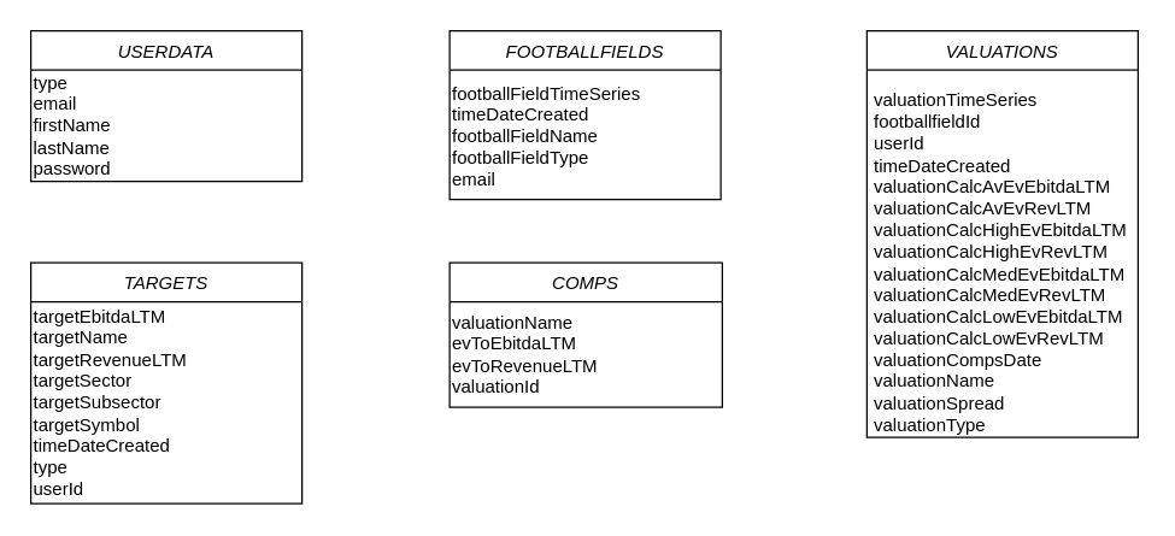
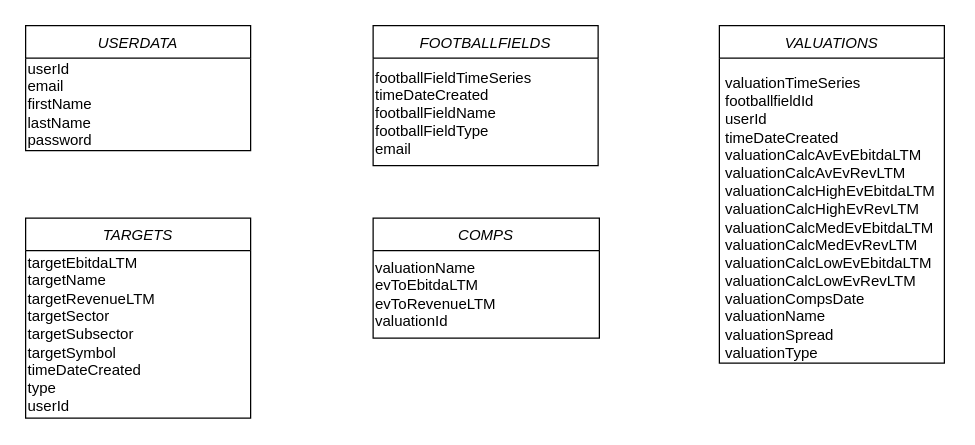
  <mxCell id="0" />
  <mxCell id="1" parent="0" />
  <mxCell id="2" value="USERDATA" style="swimlane;fontStyle=2;align=center;verticalAlign=top;childLayout=stackLayout;horizontal=1;startSize=26;horizontalStack=0;resizeParent=1;resizeLast=0;collapsible=1;marginBottom=0;rounded=0;shadow=0;strokeWidth=1;" parent="1" vertex="1"><mxGeometry x="20" y="20" width="180" height="100" as="geometry"><mxRectangle x="80" y="40" width="160" height="26" as="alternateBounds" /></mxGeometry></mxCell>
- <mxCell id="3" value="type&lt;br&gt;&lt;div style=&quot;font-weight: bold;&quot;&gt;&lt;span style=&quot;background-color: initial; font-weight: normal;&quot;&gt;email&lt;/span&gt;&lt;/div&gt;firstName&lt;br&gt;lastName&lt;br&gt;password" style="text;strokeColor=none;align=left;fillColor=none;html=1;verticalAlign=middle;whiteSpace=wrap;rounded=0;" parent="2" vertex="1"><mxGeometry y="26" width="180" height="74" as="geometry" /></mxCell>
+ <mxCell id="3" value="userId&lt;br&gt;&lt;div style=&quot;font-weight: bold;&quot;&gt;&lt;span style=&quot;background-color: initial; font-weight: normal;&quot;&gt;email&lt;/span&gt;&lt;/div&gt;firstName&lt;br&gt;lastName&lt;br&gt;password" style="text;strokeColor=none;align=left;fillColor=none;html=1;verticalAlign=middle;whiteSpace=wrap;rounded=0;" parent="2" vertex="1"><mxGeometry y="26" width="180" height="74" as="geometry" /></mxCell>
  <mxCell id="4" value="TARGETS" style="swimlane;fontStyle=2;align=center;verticalAlign=top;childLayout=stackLayout;horizontal=1;startSize=26;horizontalStack=0;resizeParent=1;resizeLast=0;collapsible=1;marginBottom=0;rounded=0;shadow=0;strokeWidth=1;" parent="1" vertex="1"><mxGeometry x="20" y="174" width="180" height="160" as="geometry"><mxRectangle x="340" y="380" width="170" height="26" as="alternateBounds" /></mxGeometry></mxCell>
  <mxCell id="5" value="&lt;span style=&quot;font-size: 12px;&quot;&gt;&lt;font color=&quot;#000000&quot;&gt;targetEbitdaLTM&lt;br&gt;targetName&lt;br&gt;targetRevenueLTM&lt;br&gt;targetSector&lt;br&gt;targetSubsector&lt;br&gt;targetSymbol&lt;br&gt;timeDateCreated&lt;br&gt;type&lt;br&gt;userId&lt;/font&gt;&lt;br style=&quot;font-size: 12px;&quot;&gt;&lt;/span&gt;" style="text;strokeColor=none;align=left;fillColor=none;html=1;verticalAlign=middle;whiteSpace=wrap;rounded=0;fontSize=12;fontFamily=Helvetica;fontColor=#3333FF;" parent="4" vertex="1"><mxGeometry y="26" width="180" height="134" as="geometry" /></mxCell>
  <mxCell id="6" value="FOOTBALLFIELDS" style="swimlane;fontStyle=2;align=center;verticalAlign=top;childLayout=stackLayout;horizontal=1;startSize=26;horizontalStack=0;resizeParent=1;resizeLast=0;collapsible=1;marginBottom=0;rounded=0;shadow=0;strokeWidth=1;" parent="1" vertex="1"><mxGeometry x="298" y="20" width="180" height="112" as="geometry"><mxRectangle x="550" y="140" width="160" height="26" as="alternateBounds" /></mxGeometry></mxCell>
  <mxCell id="7" value="VALUATIONS" style="swimlane;fontStyle=2;align=center;verticalAlign=top;childLayout=stackLayout;horizontal=1;startSize=26;horizontalStack=0;resizeParent=1;resizeLast=0;collapsible=1;marginBottom=0;rounded=0;shadow=0;strokeWidth=1;" parent="1" vertex="1"><mxGeometry x="575" y="20" width="180" height="270" as="geometry"><mxRectangle x="340" y="380" width="170" height="26" as="alternateBounds" /></mxGeometry></mxCell>
  <mxCell id="8" value="COMPS" style="swimlane;fontStyle=2;align=center;verticalAlign=top;childLayout=stackLayout;horizontal=1;startSize=26;horizontalStack=0;resizeParent=1;resizeLast=0;collapsible=1;marginBottom=0;rounded=0;shadow=0;strokeWidth=1;" parent="1" vertex="1"><mxGeometry x="298" y="174" width="181" height="96" as="geometry"><mxRectangle x="340" y="380" width="170" height="26" as="alternateBounds" /></mxGeometry></mxCell>
  <mxCell id="9" value="valuationName&lt;br&gt;evToEbitdaLTM&lt;br&gt;evToRevenueLTM&lt;br&gt;&lt;div style=&quot;&quot;&gt;&lt;span style=&quot;background-color: initial;&quot;&gt;valuationId&lt;/span&gt;&lt;/div&gt;" style="text;strokeColor=none;align=left;fillColor=none;html=1;verticalAlign=middle;whiteSpace=wrap;rounded=0;" parent="8" vertex="1"><mxGeometry y="26" width="181" height="70" as="geometry" /></mxCell>
  <mxCell id="10" style="edgeStyle=orthogonalEdgeStyle;rounded=0;orthogonalLoop=1;jettySize=auto;html=1;exitX=0.5;exitY=1;exitDx=0;exitDy=0;" edge="1" parent="8" source="9" target="9"><mxGeometry relative="1" as="geometry" /></mxCell>
  <mxCell id="11" value="footballFieldTimeSeries&lt;br&gt;timeDateCreated&lt;br&gt;footballFieldName&lt;br&gt;footballFieldType&lt;br&gt;&lt;span style=&quot;background-color: initial;&quot;&gt;email&lt;/span&gt;" style="text;strokeColor=none;align=left;fillColor=none;html=1;verticalAlign=middle;whiteSpace=wrap;rounded=0;" parent="1" vertex="1"><mxGeometry x="298" y="54" width="180" height="72" as="geometry" /></mxCell>
  <mxCell id="12" style="edgeStyle=orthogonalEdgeStyle;rounded=0;orthogonalLoop=1;jettySize=auto;html=1;exitX=0.5;exitY=1;exitDx=0;exitDy=0;" parent="1" source="11" target="11" edge="1"><mxGeometry relative="1" as="geometry" /></mxCell>
  <mxCell id="13" value="valuationTimeSeries&lt;br&gt;footballfieldId&lt;br&gt;userId&lt;br&gt;timeDateCreated&lt;br&gt;valuationCalcAvEvEbitdaLTM&lt;br&gt;valuationCalcAvEvRevLTM&lt;br&gt;valuationCalcHighEvEbitdaLTM&lt;br&gt;valuationCalcHighEvRevLTM&lt;br&gt;valuationCalcMedEvEbitdaLTM&lt;br&gt;valuationCalcMedEvRevLTM&lt;br&gt;valuationCalcLowEvEbitdaLTM&lt;br&gt;valuationCalcLowEvRevLTM&lt;br&gt;valuationCompsDate&lt;br&gt;valuationName&lt;br&gt;valuationSpread&lt;br&gt;valuationType" style="text;strokeColor=none;align=left;fillColor=none;html=1;verticalAlign=middle;whiteSpace=wrap;rounded=0;" parent="1" vertex="1"><mxGeometry x="578" y="37" width="180" height="274" as="geometry" /></mxCell>
  <mxCell id="14" style="edgeStyle=orthogonalEdgeStyle;rounded=0;orthogonalLoop=1;jettySize=auto;html=1;exitX=0.5;exitY=1;exitDx=0;exitDy=0;strokeColor=#CC6600;" parent="1" source="13" target="13" edge="1"><mxGeometry relative="1" as="geometry" /></mxCell>
